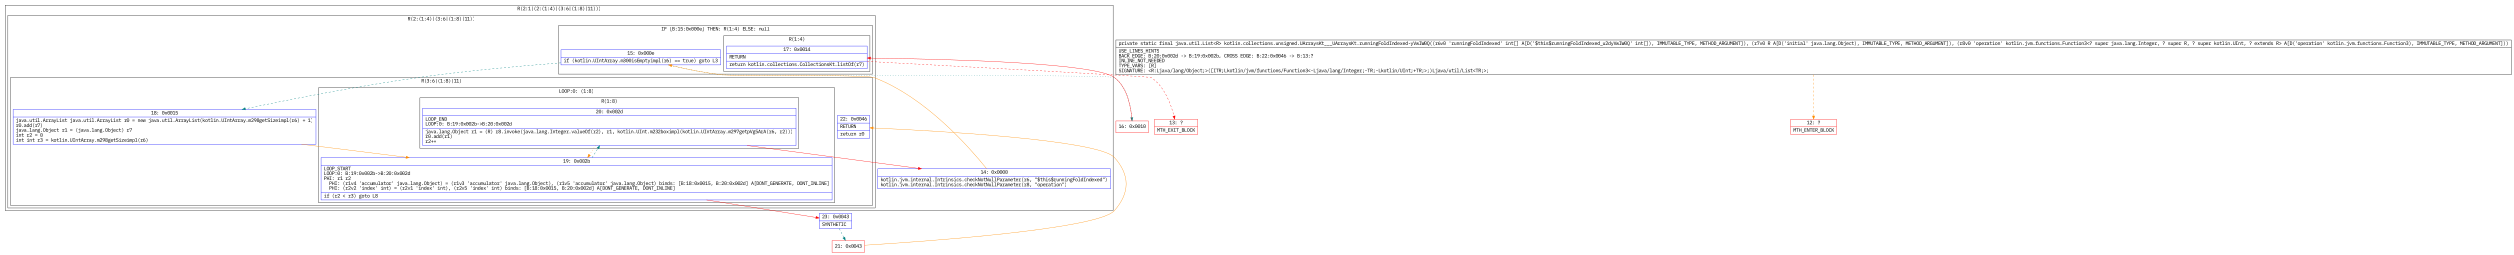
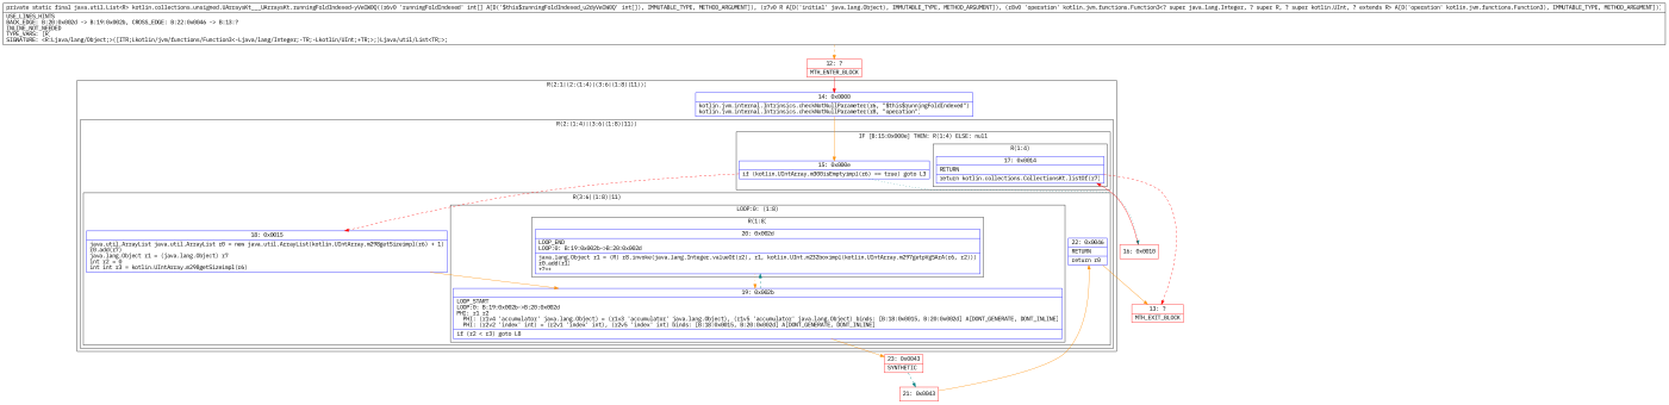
  digraph {
    fontname="IBM Plex Mono"
    node [color=blue fontname="IBM Plex Mono" shape=record]
    edge [color=darkorange fontname="IBM Plex Mono" style=solid]
    n1 [label="{17\:\ 0x0014|RETURN\l|return kotlin.collections.CollectionsKt.listOf(r7)\l}"]
    n2 [label="{15\:\ 0x000e|if (kotlin.UIntArray.m300isEmptyimpl(r6) == true) goto L3\l}"]
    n3 [label="{20\:\ 0x002d|LOOP_END\lLOOP:0: B:19:0x002b\-\>B:20:0x002d\l|java.lang.Object r1 = (R) r8.invoke(java.lang.Integer.valueOf(r2), r1, kotlin.UInt.m232boximpl(kotlin.UIntArray.m297getpVg5ArA(r6, r2)))\lr0.add(r1)\lr2++\l}"]
    n4 [label="{19\:\ 0x002b|LOOP_START\lLOOP:0: B:19:0x002b\-\>B:20:0x002d\lPHI: r1 r2 \l  PHI: (r1v4 'accumulator' java.lang.Object) = (r1v3 'accumulator' java.lang.Object), (r1v5 'accumulator' java.lang.Object) binds: [B:18:0x0015, B:20:0x002d] A[DONT_GENERATE, DONT_INLINE]\l  PHI: (r2v2 'index' int) = (r2v1 'index' int), (r2v5 'index' int) binds: [B:18:0x0015, B:20:0x002d] A[DONT_GENERATE, DONT_INLINE]\l|if (r2 \< r3) goto L8\l}"]
    n5 [label="{18\:\ 0x0015|java.util.ArrayList java.util.ArrayList r0 = new java.util.ArrayList(kotlin.UIntArray.m298getSizeimpl(r6) + 1)\lr0.add(r7)\ljava.lang.Object r1 = (java.lang.Object) r7\lint r2 = 0\lint int r3 = kotlin.UIntArray.m298getSizeimpl(r6)\l}"]
    n6 [label="{22\:\ 0x0046|RETURN\l|return r0\l}"]
    n7 [label="{14\:\ 0x0000|kotlin.jvm.internal.Intrinsics.checkNotNullParameter(r6, \"$this$runningFoldIndexed\")\lkotlin.jvm.internal.Intrinsics.checkNotNullParameter(r8, \"operation\")\l}"]
    n8 [color=red label="{13\:\ ?|MTH_EXIT_BLOCK\l}"]
    n9 [color=red label="{16\:\ 0x0010}"]
-   n10 [label="{23\:\ 0x0043|SYNTHETIC\l}"]
+   n10 [color=red label="{23\:\ 0x0043|SYNTHETIC\l}"]
    n11 [color=red label="{21\:\ 0x0043}"]
    n12 [color=red label="{12\:\ ?|MTH_ENTER_BLOCK\l}"]
    n13 [label="{private static final java.util.List\<R\> kotlin.collections.unsigned.UArraysKt___UArraysKt.runningFoldIndexed\-yVwIW0Q((r6v0 'runningFoldIndexed' int[] A[D('$this$runningFoldIndexed_u2dyVwIW0Q' int[]), IMMUTABLE_TYPE, METHOD_ARGUMENT]), (r7v0 R A[D('initial' java.lang.Object), IMMUTABLE_TYPE, METHOD_ARGUMENT]), (r8v0 'operation' kotlin.jvm.functions.Function3\<? super java.lang.Integer, ? super R, ? super kotlin.UInt, ? extends R\> A[D('operation' kotlin.jvm.functions.Function3), IMMUTABLE_TYPE, METHOD_ARGUMENT]))  | USE_LINES_HINTS\lBACK_EDGE: B:20:0x002d \-\> B:19:0x002b, CROSS_EDGE: B:22:0x0046 \-\> B:13:?\lINLINE_NOT_NEEDED\lTYPE_VARS: [R]\lSIGNATURE: \<R:Ljava\/lang\/Object;\>([ITR;Lkotlin\/jvm\/functions\/Function3\<\-Ljava\/lang\/Integer;\-TR;\-Lkotlin\/UInt;+TR;\>;)Ljava\/util\/List\<TR;\>;\l}" color=""]
    subgraph cluster_1 {
      label="R(2:1|(2:(1:4)|(3:6|(1:8)|11)))"
      n7
      subgraph cluster_2 {
        label="R(2:(1:4)|(3:6|(1:8)|11))"
        subgraph cluster_3 {
          label="IF [B:15:0x000e] THEN: R(1:4) ELSE: null"
          n2
          subgraph cluster_4 {
            label="R(1:4)"
            n1
          }
        }
        subgraph cluster_5 {
          label="R(3:6|(1:8)|11)"
          n5
          n6
          subgraph cluster_6 {
            label="LOOP:0: (1:8)"
            n4
            subgraph cluster_7 {
              label="R(1:8)"
              n3
            }
          }
        }
      }
    }
    n1 -> n8 [color=red style=dashed]
-   n2 -> n5 [color=teal style=dashed]
+   n2 -> n5 [color=red style=dashed]
    n2 -> n9 [color=teal style=dotted]
    n3 -> n4 [style=dotted]
    n4 -> n3 [color=teal style=dashed]
-   n4 -> n10 [color=red]
+   n4 -> n10
    n5 -> n4
+   n6 -> n8
    n7 -> n2
    n9 -> n1 [color=red]
    n10 -> n11 [color=teal style=dashed]
    n11 -> n6
-   n3 -> n7 [color=red]
+   n12 -> n7 [color=red]
    n13 -> n12 [style=dashed]
  }
